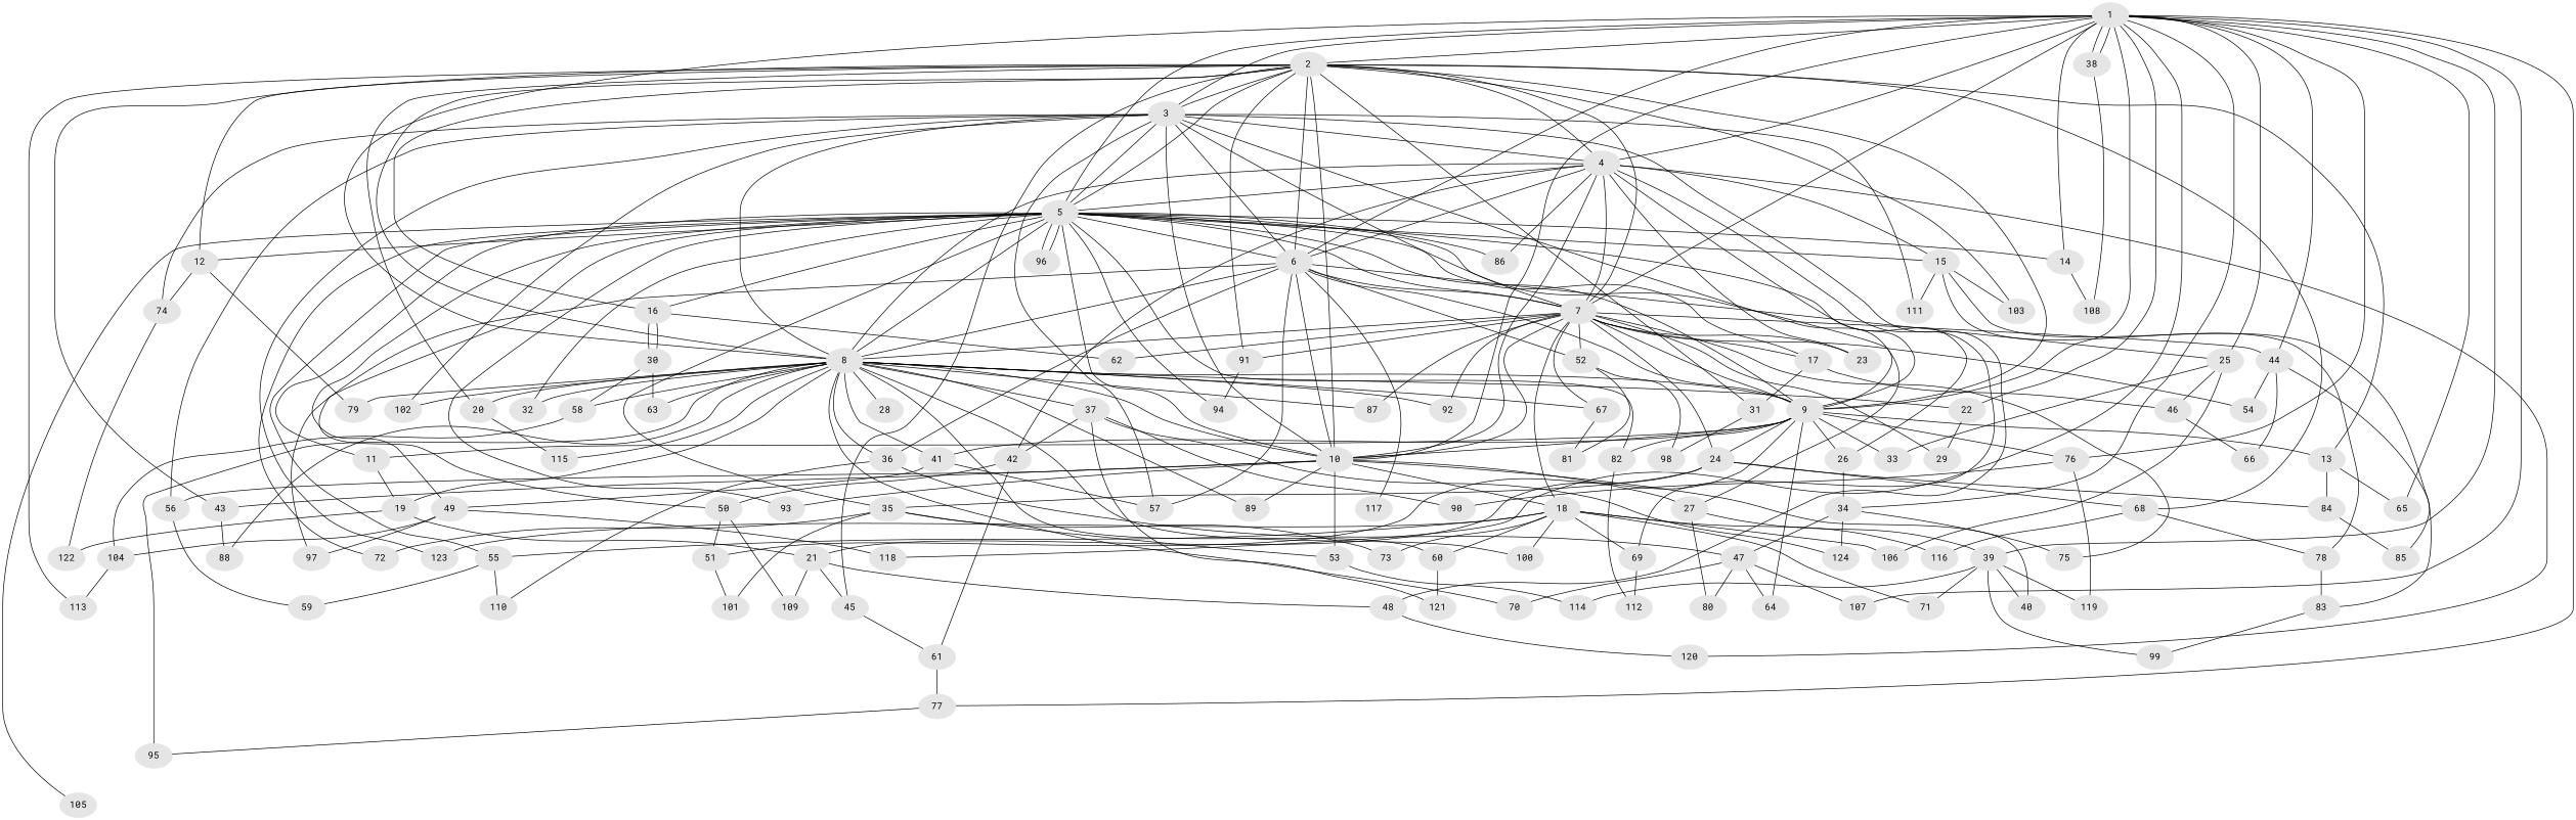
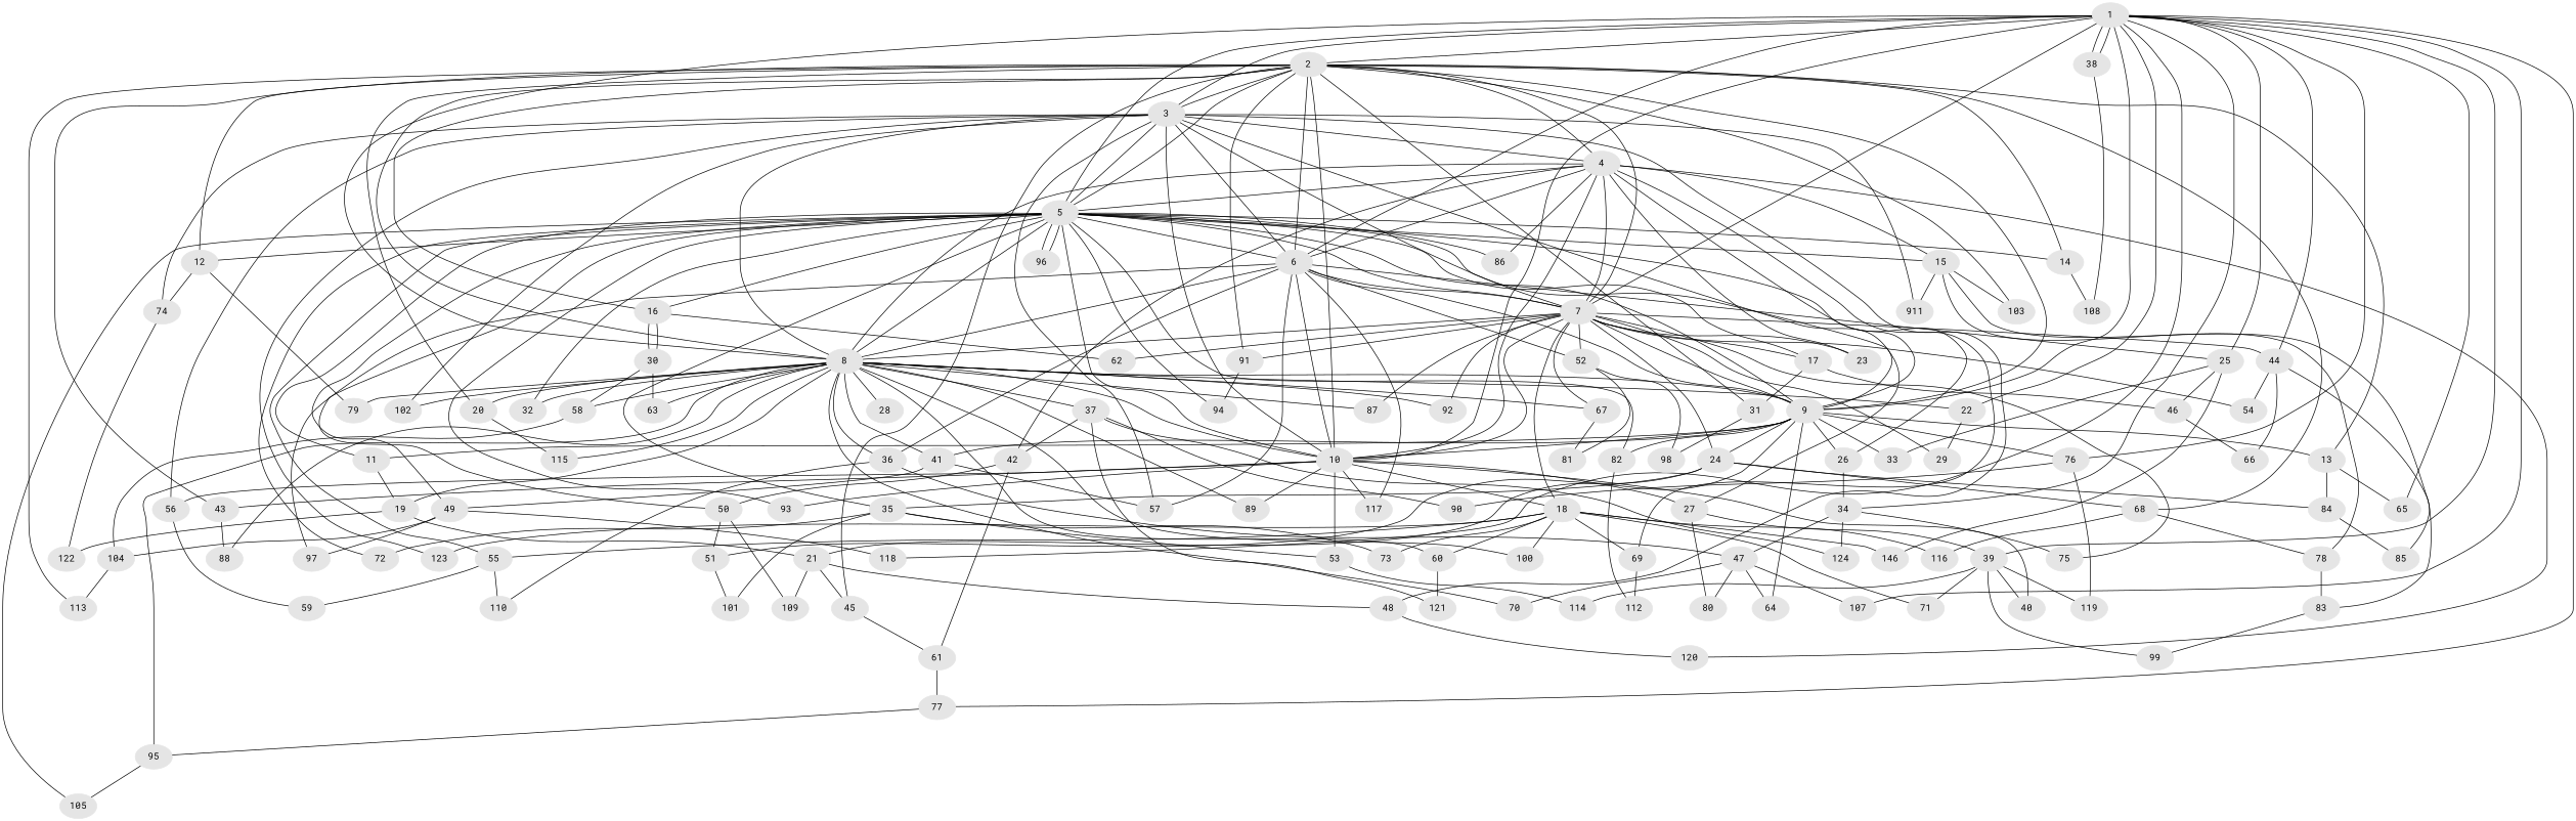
  graph {
    fontname="Roboto Mono"
    node [color=gray90 fontname="Roboto Mono" style=filled]
    edge [fontname="Roboto Mono"]
    1
    2
    3
    4
    5
    6
    7
    8
    9
    10
    22
    25
    34
    38
    39
    44
    65
    76
    77
    107
    118
    12
    13
    14
    16
    20
    31
    43
    45
    68
    91
    103
    113
    48
    56
    57
    74
    102
-   111
+   111 [label=911]
    123
    15
    23
    42
    69
    86
    120
    11
    17
    26
    27
    32
    35
    49
    50
    55
    72
    82
    93
    94
    96
    105
    36
    52
    97
    117
    18
    24
    29
    54
    62
    67
    75
    87
    92
    37
    19
    28
    41
    58
    60
    63
    70
    79
    88
    89
    95
    100
    115
    21
    33
    64
    40
    53
    46
-   106
+   106 [label=146]
    47
    124
    108
    71
    99
    114
    119
    66
    83
    90
    84
    30
    98
    61
    78
    116
    59
    122
    85
    112
    80
    73
    101
    104
    109
    51
    110
    121
    81
    1 -- 2
    1 -- 3
-   1 -- 4
    1 -- 5
    1 -- 6
    1 -- 7
    1 -- 8
    1 -- 9
    1 -- 10
    1 -- 22
    1 -- 25
    1 -- 34
    1 -- 38
    1 -- 38
    1 -- 39
    1 -- 44
    1 -- 65
    1 -- 76
    1 -- 77
    1 -- 107
    1 -- 118
    2 -- 3
    2 -- 4
    2 -- 5
    2 -- 6
    2 -- 7
    2 -- 8
    2 -- 9
    2 -- 10
    2 -- 12
    2 -- 13
-   1 -- 14
+   2 -- 14
    2 -- 16
    2 -- 20
    2 -- 31
    2 -- 43
    2 -- 45
    2 -- 68
    2 -- 91
    2 -- 103
    2 -- 113
    3 -- 4
    3 -- 5
    3 -- 6
    3 -- 7
    3 -- 8
    3 -- 9
    3 -- 10
    3 -- 48
    3 -- 56
    3 -- 57
    3 -- 74
    3 -- 102
    3 -- 111
    3 -- 123
    4 -- 5
    4 -- 6
    4 -- 7
    4 -- 8
    4 -- 9
    4 -- 10
    4 -- 15
    4 -- 23
    4 -- 42
    4 -- 69
    4 -- 86
    4 -- 120
    5 -- 6
    5 -- 7
    5 -- 8
    5 -- 9
    5 -- 10
    5 -- 12
    5 -- 14
    5 -- 16
    5 -- 15
    5 -- 86
    5 -- 11
    5 -- 17
    5 -- 26
    5 -- 27
    5 -- 32
    5 -- 35
    5 -- 49
    5 -- 50
    5 -- 55
    5 -- 72
    5 -- 82
    5 -- 93
    5 -- 94
    5 -- 96
    5 -- 96
    5 -- 105
    6 -- 7
    6 -- 8
    6 -- 9
    6 -- 10
    6 -- 25
    6 -- 57
    6 -- 36
    6 -- 52
    6 -- 97
    6 -- 117
    7 -- 8
    7 -- 9
    7 -- 10
    7 -- 44
    7 -- 91
    7 -- 23
    7 -- 17
    7 -- 52
    7 -- 18
    7 -- 24
    7 -- 29
    7 -- 54
    7 -- 62
    7 -- 67
    7 -- 75
    7 -- 87
    7 -- 92
    8 -- 9
    8 -- 10
    8 -- 22
    8 -- 20
    8 -- 102
    8 -- 32
    8 -- 36
    8 -- 67
    8 -- 87
    8 -- 92
    8 -- 37
    8 -- 19
    8 -- 28
    8 -- 41
    8 -- 58
    8 -- 60
    8 -- 63
    8 -- 70
    8 -- 79
    8 -- 88
    8 -- 89
    8 -- 95
    8 -- 100
    8 -- 115
    9 -- 10
    9 -- 76
    9 -- 13
    9 -- 11
    9 -- 26
    9 -- 82
    9 -- 24
    9 -- 41
    9 -- 21
    9 -- 33
    9 -- 64
    10 -- 43
    10 -- 56
    10 -- 27
    10 -- 93
+   10 -- 117
    10 -- 18
    10 -- 89
    10 -- 40
    10 -- 53
    22 -- 29
    25 -- 33
    25 -- 46
    25 -- 106
    34 -- 75
    34 -- 47
    34 -- 124
    38 -- 108
    39 -- 40
    39 -- 71
    39 -- 99
    39 -- 114
    39 -- 119
    44 -- 54
    44 -- 66
    44 -- 83
    76 -- 119
    76 -- 90
    77 -- 95
    12 -- 74
    12 -- 79
    13 -- 65
    13 -- 84
    14 -- 108
    16 -- 62
    16 -- 30
    16 -- 30
    20 -- 115
    31 -- 98
    43 -- 88
    45 -- 61
    68 -- 78
    68 -- 116
    91 -- 94
    48 -- 120
    56 -- 59
    74 -- 122
    15 -- 103
    15 -- 111
    15 -- 78
    15 -- 85
    42 -- 50
    42 -- 61
    69 -- 112
    11 -- 19
    17 -- 31
    17 -- 46
    26 -- 34
    27 -- 39
    27 -- 80
    35 -- 72
    35 -- 53
    35 -- 73
    35 -- 101
    49 -- 118
    49 -- 97
    49 -- 104
    50 -- 109
    50 -- 51
    55 -- 59
    55 -- 110
    82 -- 112
    36 -- 47
    36 -- 110
    52 -- 98
    52 -- 81
    18 -- 123
    18 -- 69
    18 -- 55
    18 -- 60
    18 -- 100
    18 -- 106
    18 -- 71
    18 -- 116
    18 -- 73
    24 -- 68
    24 -- 35
    24 -- 84
    24 -- 51
    67 -- 81
    37 -- 42
    37 -- 124
    37 -- 90
    37 -- 121
    19 -- 21
    19 -- 122
    41 -- 57
    41 -- 49
    58 -- 104
    60 -- 121
+   95 -- 105
    21 -- 45
    21 -- 48
    21 -- 109
    53 -- 114
    46 -- 66
    47 -- 107
    47 -- 70
    47 -- 64
    47 -- 80
    83 -- 99
    84 -- 85
    30 -- 58
    30 -- 63
    61 -- 77
    78 -- 83
    104 -- 113
    51 -- 101
  }
